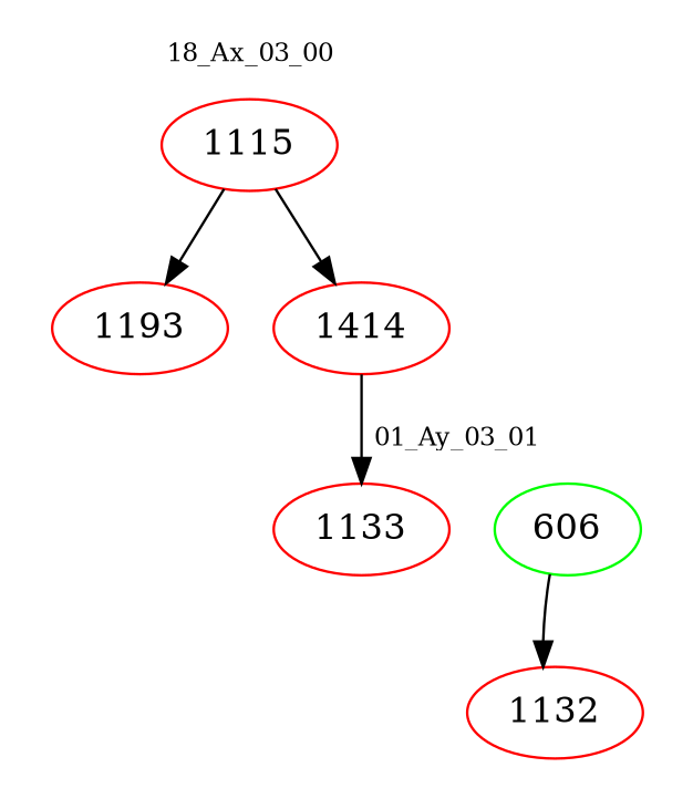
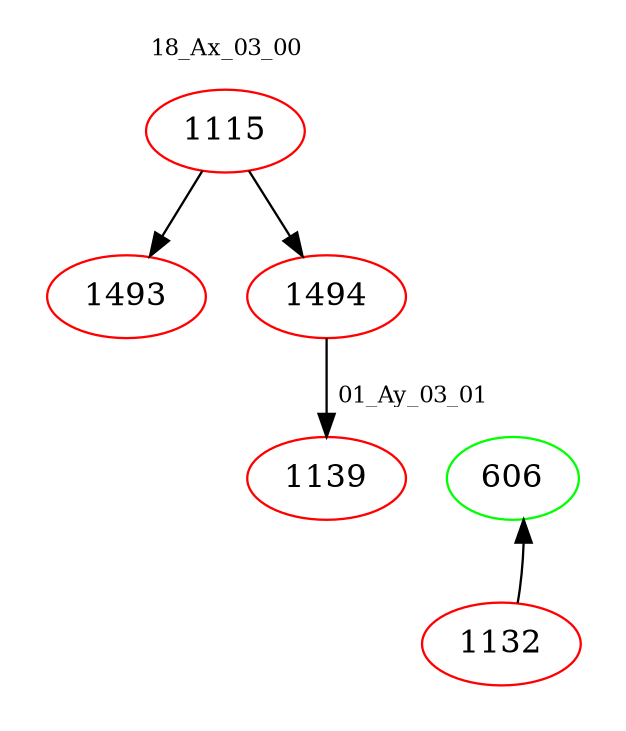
  digraph {
    node [color=red]
    edge [color=black]
    n1 [label=1115]
-   n2 [label=1193]
-   n3 [label=1414]
+   n2 [label=1493]
+   n3 [label=1494]
    n4 [color=green label=606]
    n5 [label=1132]
-   n6 [label=1133]
+   n6 [label=1139]
    subgraph cluster_1 {
      color=white
      fontsize=10
      label="18_Ax_03_00"
      n1
      n2
      n3
    }
    subgraph cluster_2 {
      color=white
      fontsize=10
      label="01_Ay_03_01"
      n4
      n5
      n6
    }
    n1 -> n2
    n1 -> n3
    n3 -> n6
-   n4 -> n5
+   n5 -> n4
  }
